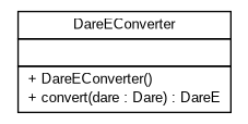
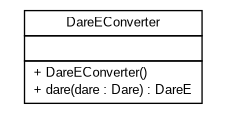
  digraph {
    nodesep=0.25
    ranksep=0.5
-   n1 [fontcolor=black fontname=arial fontsize=10.0 label=<<table title="br.gov.to.sefaz.arr.processamento.service.converter.DareEConverter" border="0" cellborder="1" cellspacing="0" cellpadding="2" port="p" href="./DareEConverter.html"> 		<tr><td><table border="0" cellspacing="0" cellpadding="1"> <tr><td align="center" balign="center"> DareEConverter </td></tr> 		</table></td></tr> 		<tr><td><table border="0" cellspacing="0" cellpadding="1"> <tr><td align="left" balign="left">  </td></tr> 		</table></td></tr> 		<tr><td><table border="0" cellspacing="0" cellpadding="1"> <tr><td align="left" balign="left"> + DareEConverter() </td></tr> <tr><td align="left" balign="left"> + convert(dare : Dare) : DareE </td></tr> 		</table></td></tr> 		</table>> shape=plaintext]
+   n1 [fontcolor=black fontname=arial fontsize=10.0 label=<<table title="br.gov.to.sefaz.arr.processamento.service.converter.DareEConverter" border="0" cellborder="1" cellspacing="0" cellpadding="2" port="p" href="./DareEConverter.html"> 		<tr><td><table border="0" cellspacing="0" cellpadding="1"> <tr><td align="center" balign="center"> DareEConverter </td></tr> 		</table></td></tr> 		<tr><td><table border="0" cellspacing="0" cellpadding="1"> <tr><td align="left" balign="left">  </td></tr> 		</table></td></tr> 		<tr><td><table border="0" cellspacing="0" cellpadding="1"> <tr><td align="left" balign="left"> + DareEConverter() </td></tr> <tr><td align="left" balign="left"> + dare(dare : Dare) : DareE </td></tr> 		</table></td></tr> 		</table>> shape=plaintext]
  }
